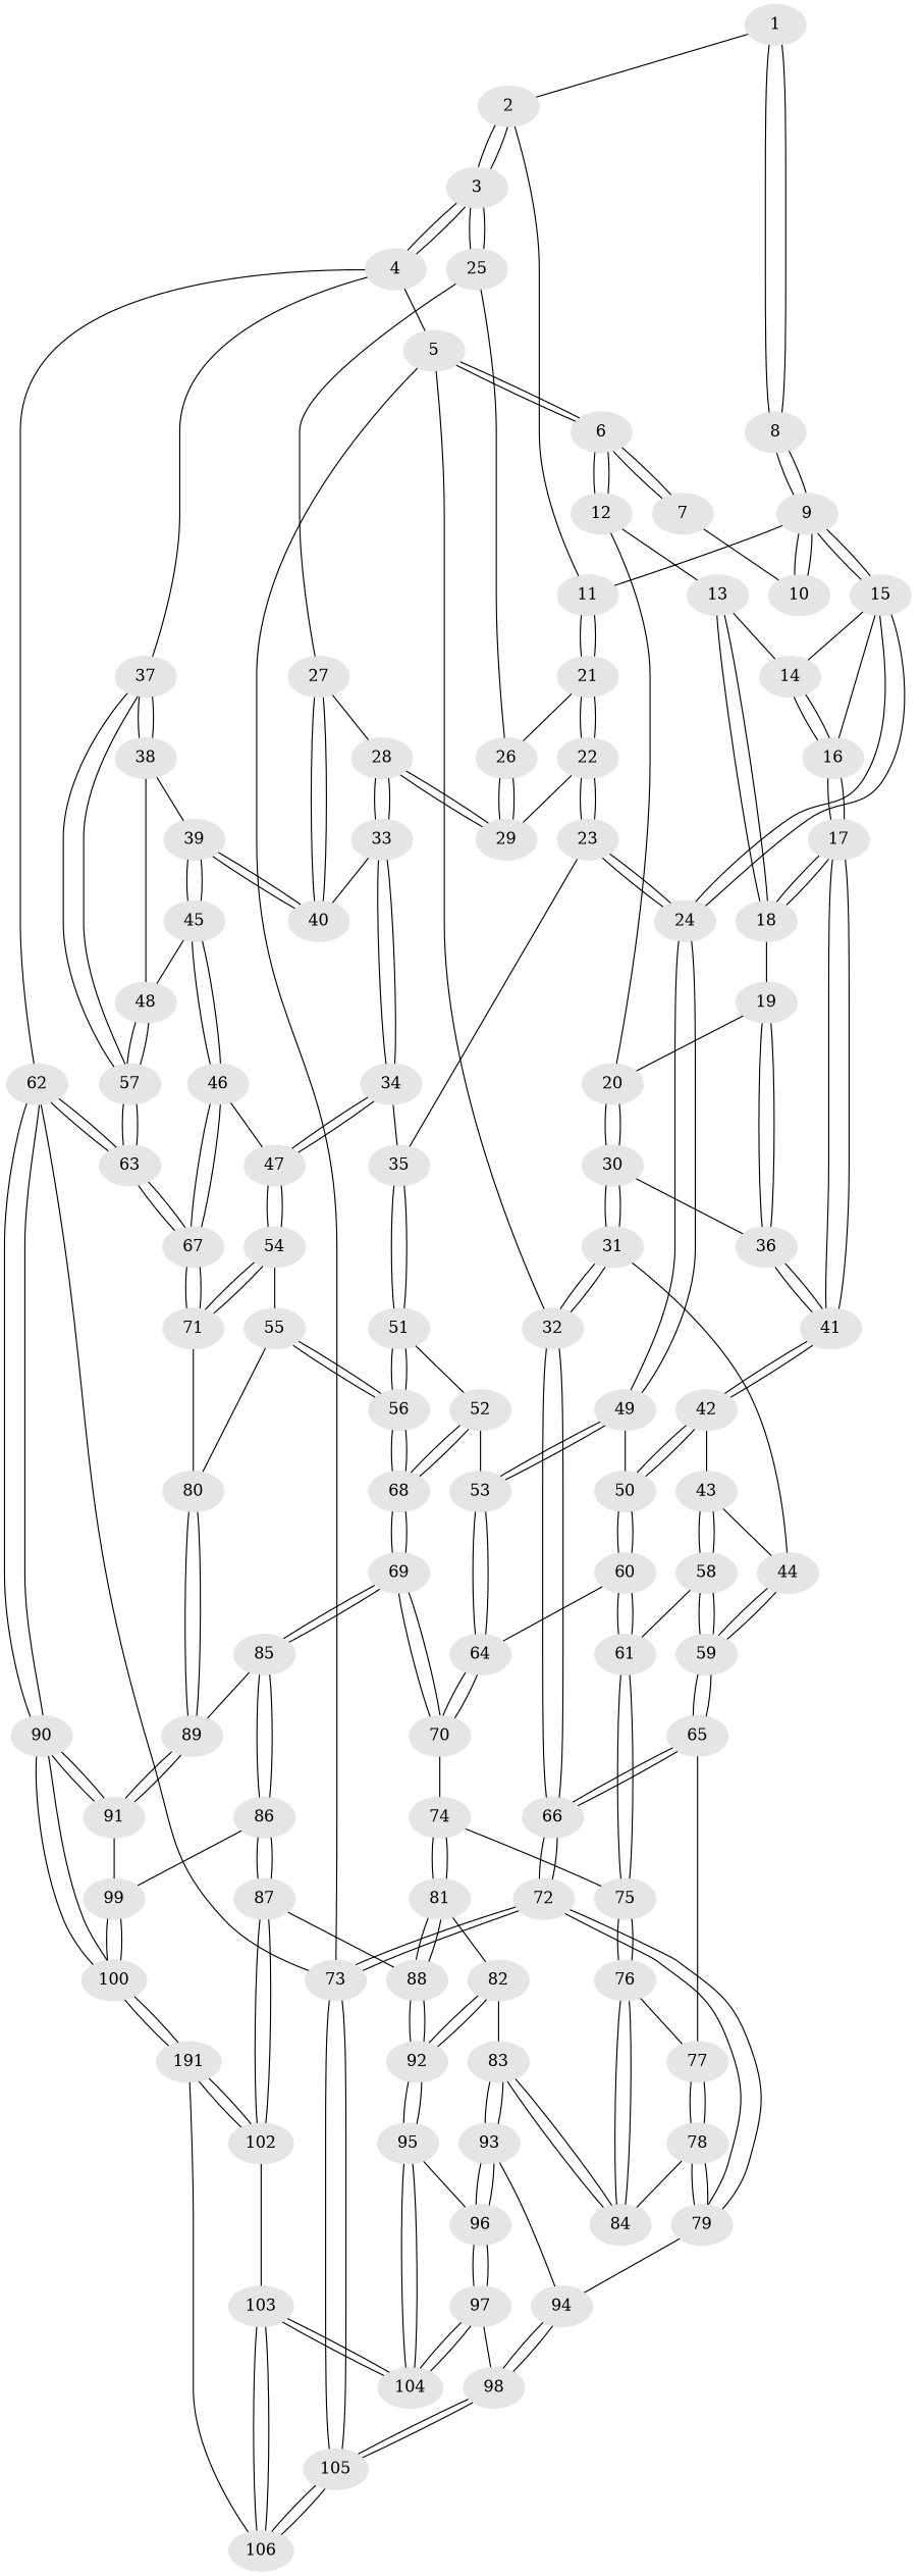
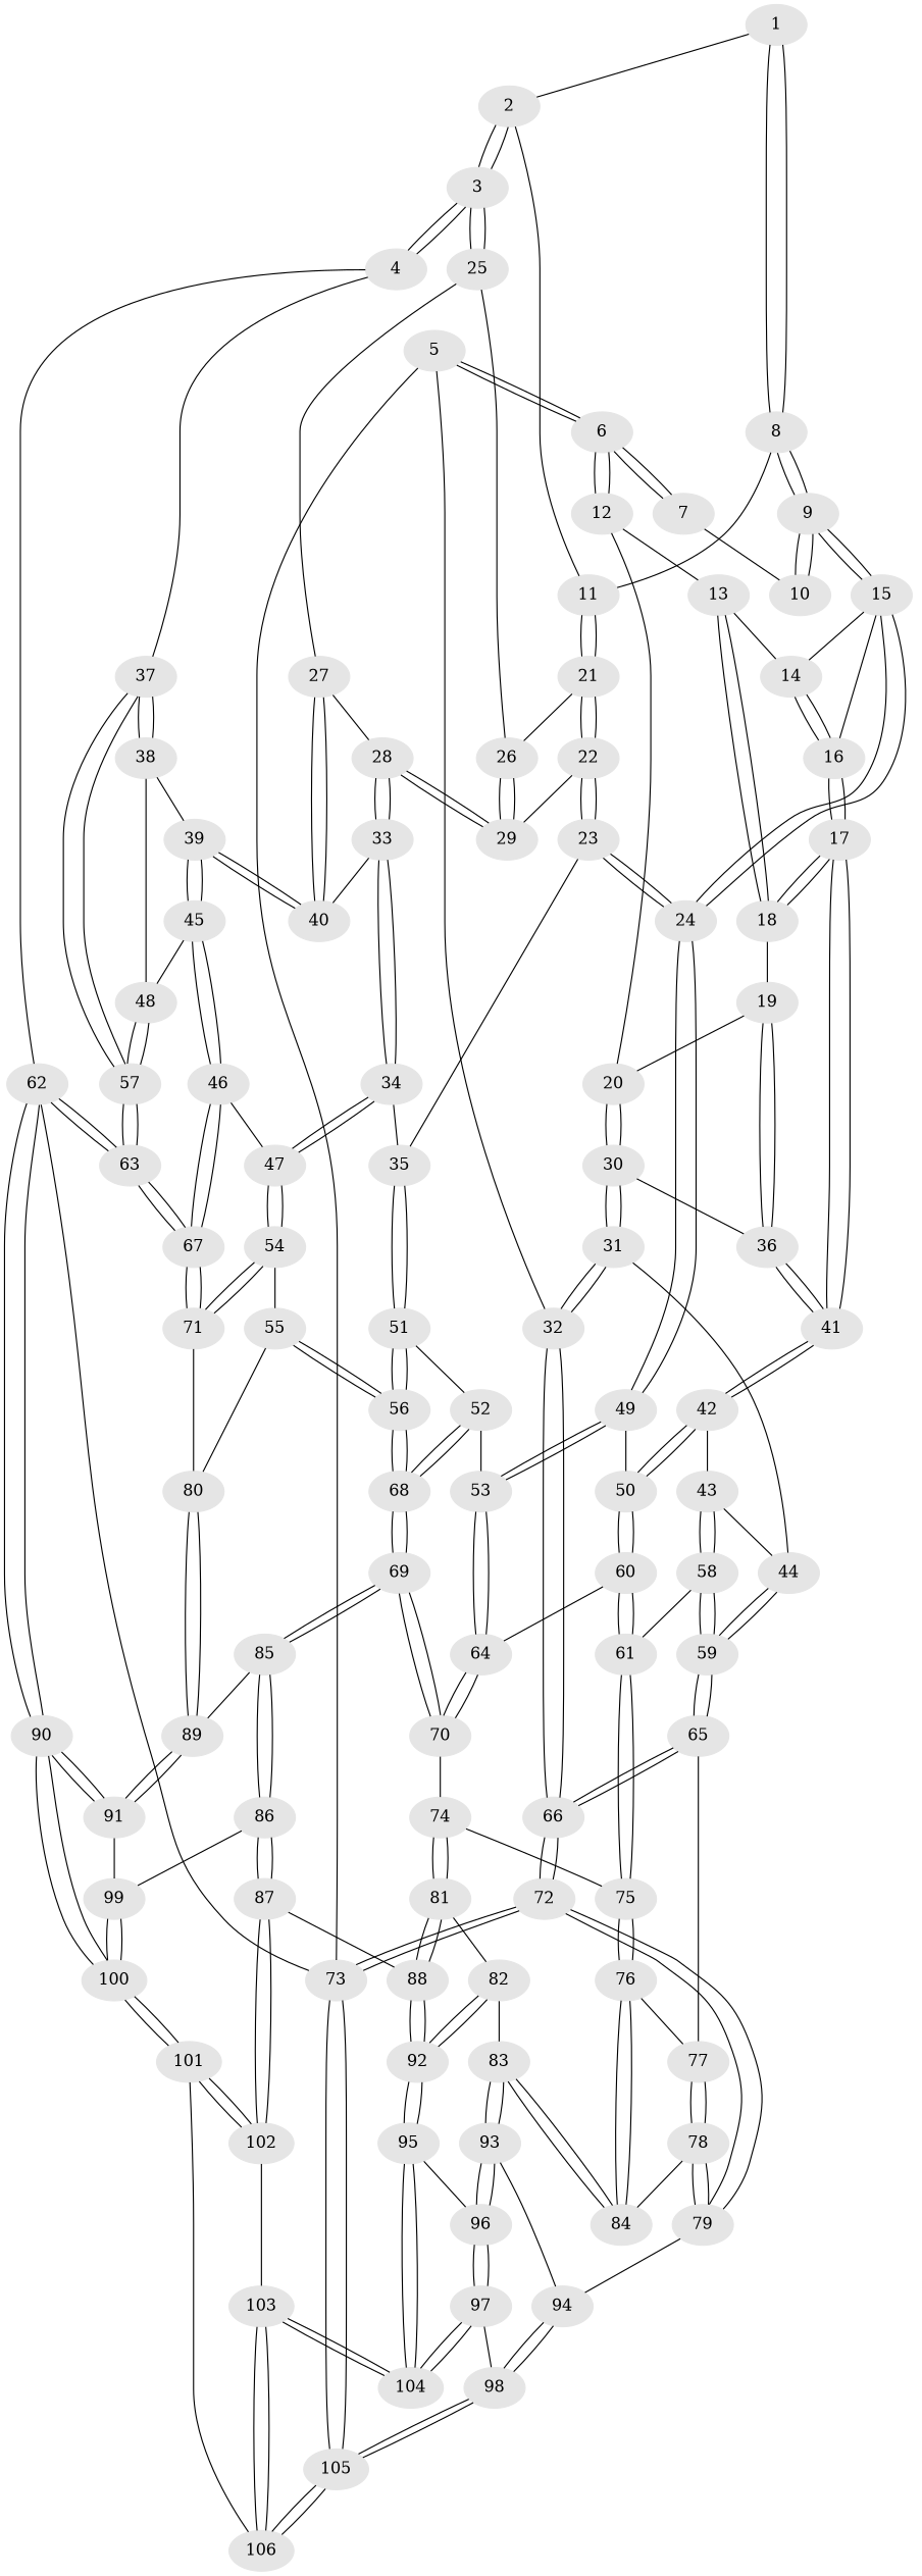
  graph {
    node [color=gray90 style=filled]
    1
    2
    8
    3
    11
    9
    4
    25
    21
    5
    37
    62
    26
    27
    6
    32
    73
    38
    57
    63
    90
    7
    12
    66
    105
    10
    13
    20
    15
    14
    16
    24
    22
    18
    30
    19
    17
    49
    41
    42
    36
    31
    23
    29
    35
    51
    50
    53
    28
    40
    33
    34
    44
    59
    72
    47
    54
    52
    56
    39
    48
    45
    46
    43
    58
    60
    61
    65
    67
    71
    55
    64
    68
    69
    70
    80
    89
    75
    77
    76
    91
    100
    74
    78
    79
    85
    86
    81
    94
    106
    82
    88
    84
    98
    83
    92
    93
    95
    96
    87
    99
    102
    103
-   101 [label=191]
+   101
    104
    97
    1 -- 2
    1 -- 8
    1 -- 8
    2 -- 3
    2 -- 3
    2 -- 11
-   9 -- 11
+   8 -- 11
    8 -- 9
    8 -- 9
    3 -- 4
    3 -- 4
    3 -- 25
    3 -- 25
    11 -- 21
    11 -- 21
    9 -- 10
    9 -- 10
    9 -- 15
    9 -- 15
-   4 -- 5
    4 -- 37
    4 -- 62
    25 -- 26
    25 -- 27
    21 -- 26
    21 -- 22
    21 -- 22
    5 -- 6
    5 -- 6
    5 -- 32
    5 -- 73
    37 -- 38
    37 -- 38
    37 -- 57
    37 -- 57
    62 -- 73
    62 -- 63
    62 -- 63
    62 -- 90
    62 -- 90
    26 -- 29
    26 -- 29
    27 -- 28
    27 -- 40
    27 -- 40
    6 -- 7
    6 -- 7
    6 -- 12
    6 -- 12
    32 -- 66
    32 -- 66
    73 -- 105
    73 -- 105
    38 -- 39
    38 -- 48
    57 -- 63
    57 -- 63
    63 -- 67
    63 -- 67
    90 -- 91
    90 -- 91
    90 -- 100
    90 -- 100
    7 -- 10
    12 -- 13
    12 -- 20
    66 -- 72
    66 -- 72
    105 -- 106
    105 -- 106
    13 -- 14
    13 -- 18
    13 -- 18
    20 -- 30
    20 -- 30
    15 -- 14
    15 -- 16
    15 -- 24
    15 -- 24
    14 -- 16
    14 -- 16
    16 -- 17
    16 -- 17
    24 -- 49
    24 -- 49
    22 -- 23
    22 -- 23
    22 -- 29
    18 -- 19
    30 -- 36
    30 -- 31
    30 -- 31
    19 -- 20
    19 -- 36
    19 -- 36
    17 -- 18
    17 -- 18
    17 -- 41
    17 -- 41
    49 -- 50
    49 -- 53
    49 -- 53
    41 -- 42
    41 -- 42
    42 -- 50
    42 -- 50
    42 -- 43
    36 -- 41
    36 -- 41
    31 -- 32
    31 -- 32
    31 -- 44
    23 -- 24
    23 -- 24
    23 -- 35
    35 -- 51
    35 -- 51
    51 -- 52
    51 -- 56
    51 -- 56
    50 -- 60
    50 -- 60
    53 -- 64
    53 -- 64
    28 -- 29
    28 -- 29
    28 -- 33
    28 -- 33
    33 -- 40
    33 -- 34
    33 -- 34
    34 -- 35
    34 -- 47
    34 -- 47
    44 -- 59
    44 -- 59
    59 -- 65
    59 -- 65
    72 -- 73
    72 -- 73
    72 -- 79
    72 -- 79
    47 -- 54
    47 -- 54
    54 -- 71
    54 -- 71
    54 -- 55
    52 -- 53
    52 -- 68
    52 -- 68
    56 -- 68
    56 -- 68
    39 -- 40
    39 -- 40
    39 -- 45
    39 -- 45
    48 -- 57
    48 -- 57
    45 -- 48
    45 -- 46
    45 -- 46
    46 -- 47
    46 -- 67
    46 -- 67
    43 -- 44
    43 -- 58
    43 -- 58
    58 -- 59
    58 -- 59
    58 -- 61
    60 -- 61
    60 -- 61
    60 -- 64
    61 -- 75
    61 -- 75
    65 -- 66
    65 -- 66
    65 -- 77
    67 -- 71
    67 -- 71
    71 -- 80
    55 -- 56
    55 -- 56
    55 -- 80
    64 -- 70
    64 -- 70
    68 -- 69
    68 -- 69
    69 -- 70
    69 -- 70
    69 -- 85
    69 -- 85
    70 -- 74
    80 -- 89
    80 -- 89
    89 -- 91
    89 -- 91
    75 -- 76
    75 -- 76
    77 -- 78
    77 -- 78
    76 -- 77
    76 -- 84
    76 -- 84
    91 -- 99
    100 -- 101
    100 -- 101
    74 -- 75
    74 -- 81
    74 -- 81
    78 -- 79
    78 -- 79
    78 -- 84
    79 -- 94
    85 -- 89
    85 -- 86
    85 -- 86
    86 -- 87
    86 -- 87
    86 -- 99
    81 -- 82
    81 -- 88
    81 -- 88
    94 -- 98
    94 -- 98
    82 -- 83
    82 -- 92
    82 -- 92
    88 -- 92
    88 -- 92
    98 -- 105
    98 -- 105
    83 -- 84
    83 -- 84
    83 -- 93
    83 -- 93
    92 -- 95
    92 -- 95
    93 -- 94
    93 -- 96
    93 -- 96
    95 -- 96
    95 -- 104
    95 -- 104
    96 -- 97
    96 -- 97
    87 -- 88
    87 -- 102
    87 -- 102
    99 -- 100
    99 -- 100
    102 -- 103
    103 -- 106
    103 -- 106
    103 -- 104
    103 -- 104
    101 -- 106
    101 -- 102
    101 -- 102
    97 -- 98
    97 -- 104
    97 -- 104
  }
